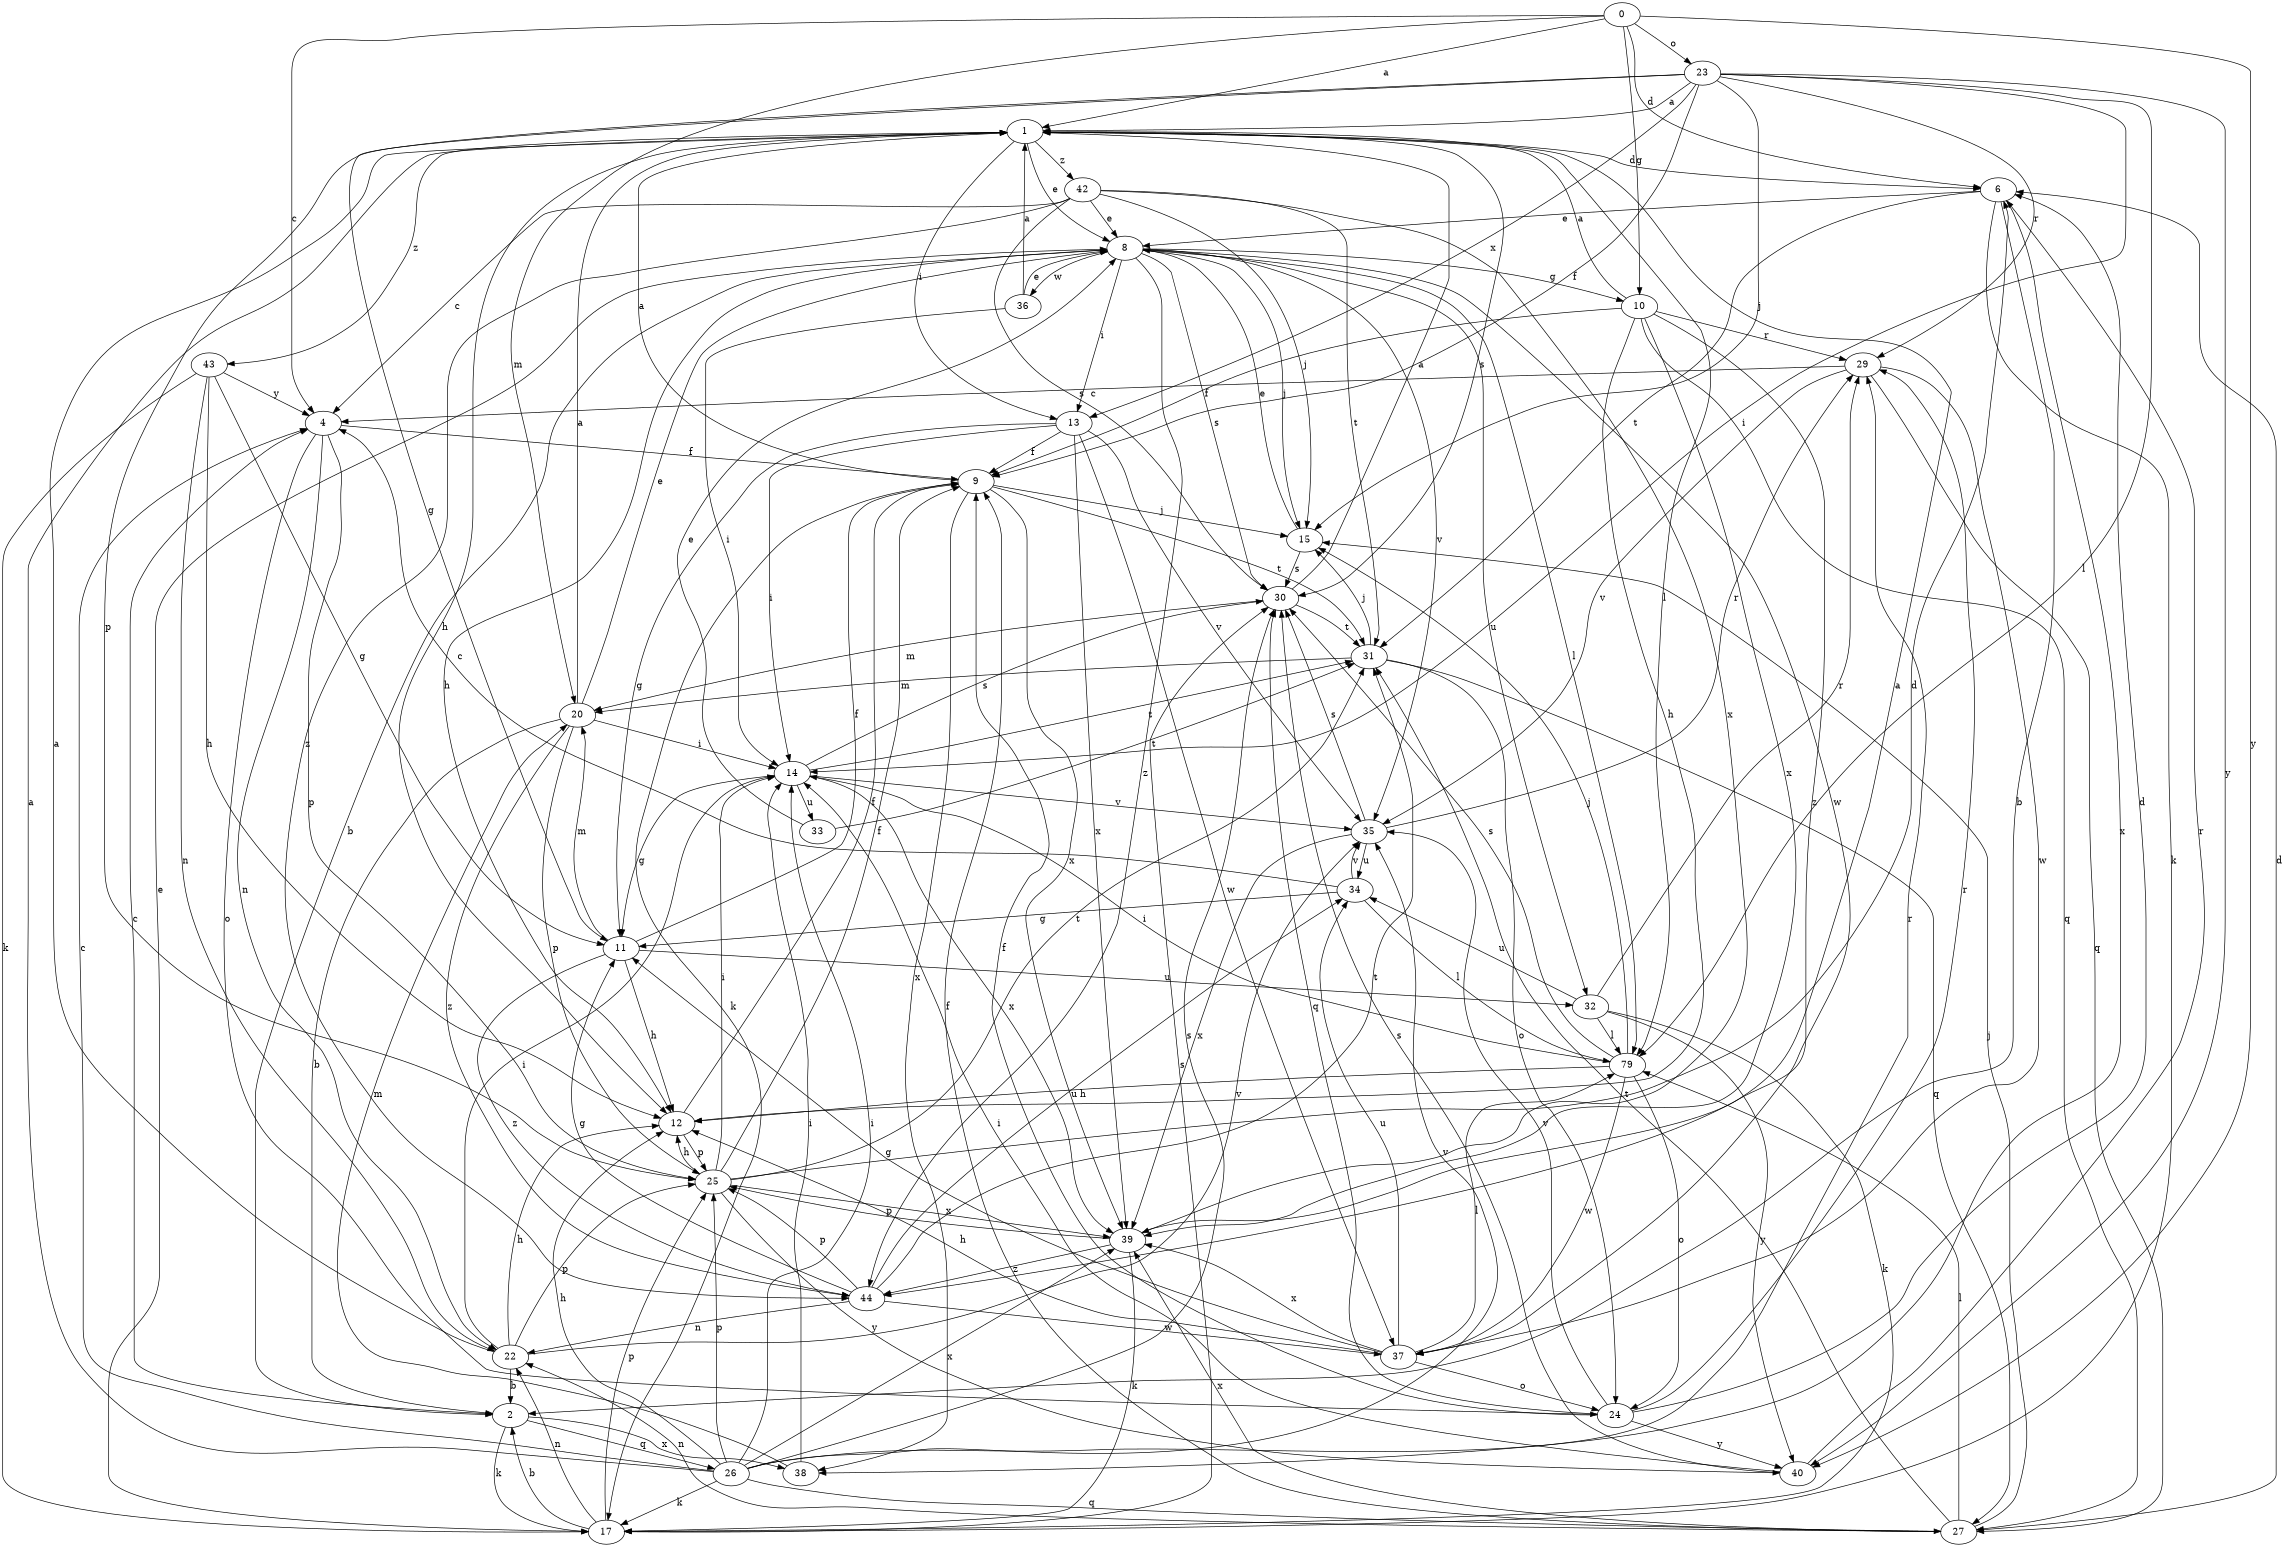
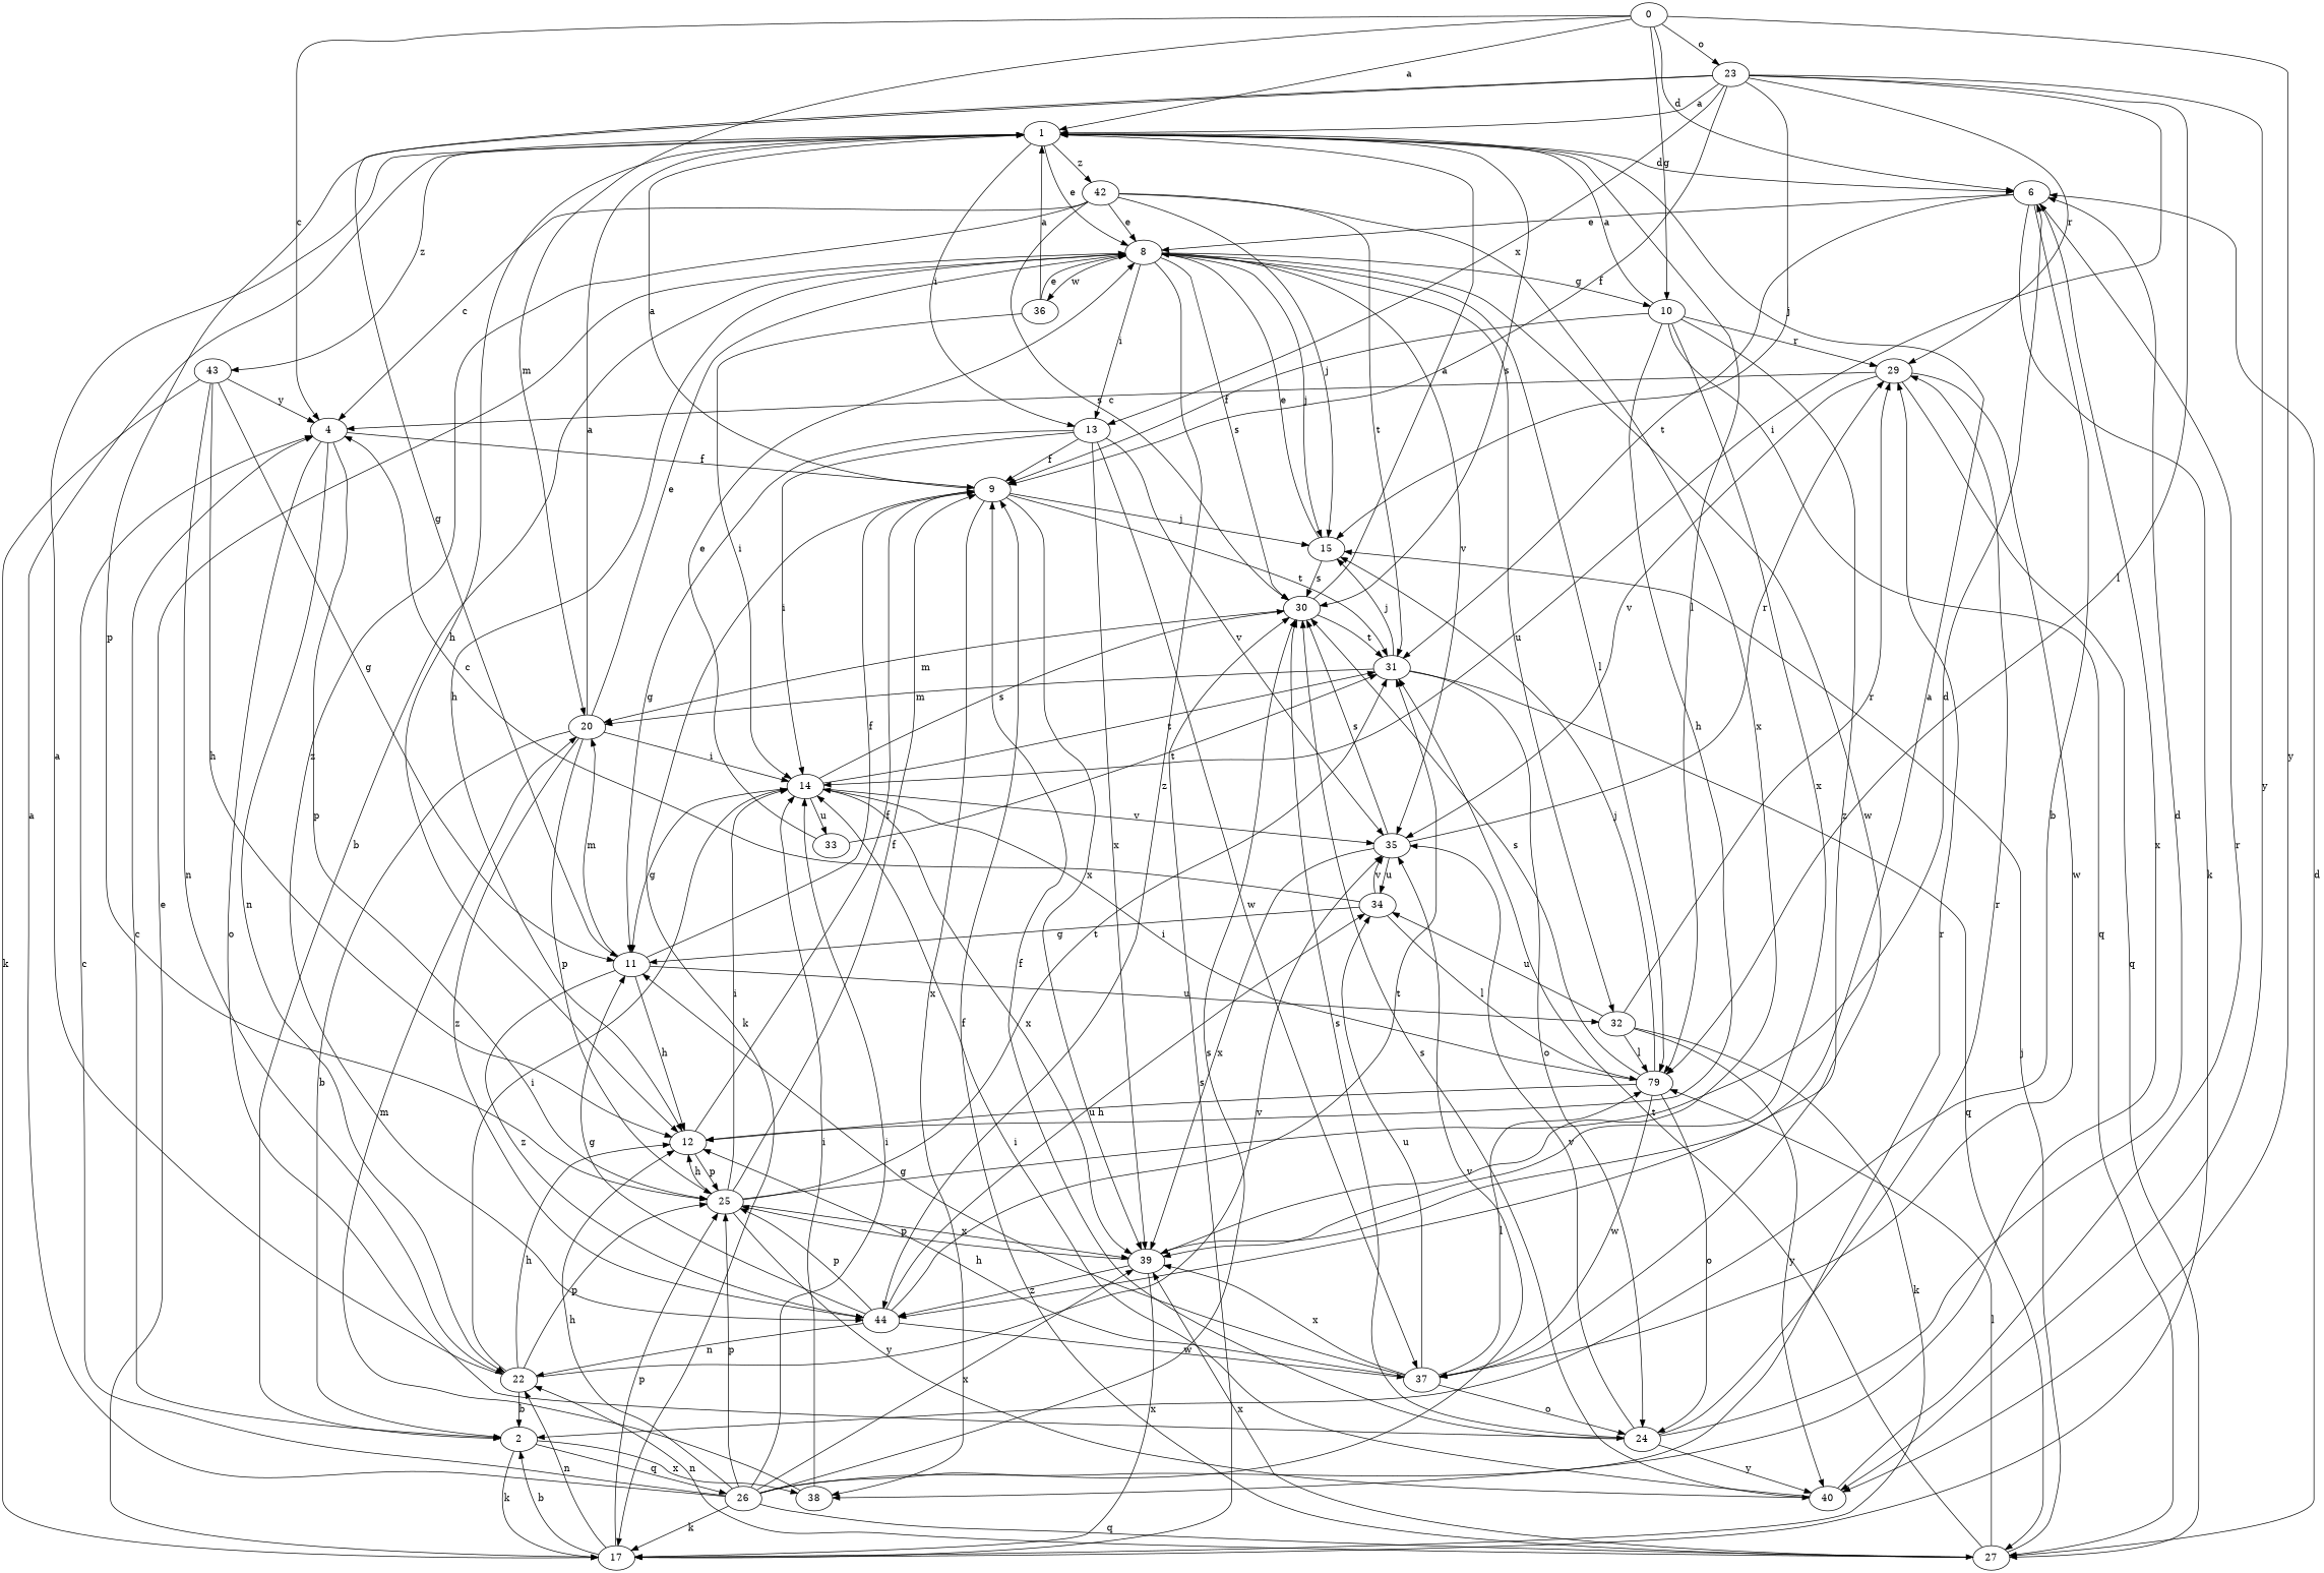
  strict digraph {
    0
    1
    4
    6
    10
    20
    23
    40
    8
    12
    13
    n12 [label=79]
    30
    42
    43
    9
    22
    24
    25
    2
    17
    38
    31
    44
    39
    27
    29
    14
    15
    11
    32
    35
    36
    37
    26
    34
    33
    0 -> 1 [label=a]
    0 -> 4 [label=c]
    0 -> 6 [label=d]
    0 -> 10 [label=g]
    0 -> 20 [label=m]
    0 -> 23 [label=o]
    0 -> 40 [label=y]
    1 -> 6 [label=d]
    1 -> 8 [label=e]
    1 -> 12 [label=h]
    1 -> 13 [label=i]
    1 -> n12 [label=l]
    1 -> 30 [label=s]
    1 -> 42 [label=z]
    1 -> 43 [label=z]
    4 -> 9 [label=f]
    4 -> 22 [label=n]
    4 -> 24 [label=o]
    4 -> 25 [label=p]
    6 -> 8 [label=e]
    6 -> 2 [label=b]
    6 -> 17 [label=k]
    6 -> 38 [label=x]
    6 -> 31 [label=t]
    10 -> 1 [label=a]
    10 -> 12 [label=h]
    10 -> 9 [label=f]
    10 -> 44 [label=z]
    10 -> 39 [label=x]
    10 -> 27 [label=q]
    10 -> 29 [label=r]
    20 -> 1 [label=a]
    20 -> 8 [label=e]
    20 -> 25 [label=p]
    20 -> 2 [label=b]
    20 -> 44 [label=z]
    20 -> 14 [label=i]
    23 -> 1 [label=a]
    23 -> 40 [label=y]
    23 -> 13 [label=x]
    23 -> n12 [label=l]
    23 -> 9 [label=f]
    23 -> 25 [label=p]
    23 -> 29 [label=r]
    23 -> 14 [label=i]
    23 -> 15 [label=j]
    23 -> 11 [label=g]
    40 -> 6 [label=r]
    40 -> 30 [label=s]
    40 -> 14 [label=i]
    8 -> 10 [label=g]
    8 -> 12 [label=h]
    8 -> 13 [label=i]
    8 -> n12 [label=l]
    8 -> 30 [label=s]
    8 -> 2 [label=b]
    8 -> 44 [label=z]
    8 -> 15 [label=j]
    8 -> 32 [label=u]
    8 -> 35 [label=v]
    8 -> 36 [label=w]
    8 -> 37 [label=w]
    12 -> 9 [label=f]
    12 -> 25 [label=p]
    13 -> 9 [label=f]
    13 -> 39 [label=x]
    13 -> 14 [label=i]
    13 -> 11 [label=g]
    13 -> 35 [label=v]
    13 -> 37 [label=w]
    n12 -> 12 [label=h]
    n12 -> 30 [label=s]
    n12 -> 24 [label=o]
    n12 -> 14 [label=i]
    n12 -> 15 [label=j]
    n12 -> 37 [label=w]
    30 -> 1 [label=a]
    30 -> 20 [label=m]
    30 -> 31 [label=t]
    42 -> 4 [label=c]
    42 -> 8 [label=e]
    42 -> 30 [label=s]
    42 -> 31 [label=t]
    42 -> 44 [label=z]
    42 -> 39 [label=x]
    42 -> 15 [label=j]
    43 -> 4 [label=y]
    43 -> 12 [label=h]
    43 -> 22 [label=n]
    43 -> 17 [label=k]
    43 -> 11 [label=g]
    9 -> 1 [label=a]
    9 -> 17 [label=k]
    9 -> 38 [label=x]
    9 -> 31 [label=t]
    9 -> 39 [label=x]
    9 -> 15 [label=j]
    22 -> 1 [label=a]
    22 -> 12 [label=h]
    22 -> 25 [label=p]
    22 -> 2 [label=b]
    22 -> 14 [label=i]
    22 -> 35 [label=v]
    24 -> 6 [label=d]
    24 -> 40 [label=y]
-   24 -> 30 [label=q]
+   24 -> 30 [label=s]
    24 -> 9 [label=f]
    24 -> 29 [label=r]
    24 -> 35 [label=v]
    25 -> 6 [label=d]
    25 -> 40 [label=y]
    25 -> 12 [label=h]
    25 -> 9 [label=f]
    25 -> 31 [label=t]
    25 -> 39 [label=x]
    25 -> 14 [label=i]
    2 -> 4 [label=c]
    2 -> 17 [label=k]
    2 -> 38 [label=x]
    2 -> 26 [label=q]
    17 -> 8 [label=e]
    17 -> 30 [label=s]
    17 -> 22 [label=n]
    17 -> 25 [label=p]
    17 -> 2 [label=b]
    38 -> 20 [label=m]
    38 -> 14 [label=i]
    31 -> 20 [label=m]
    31 -> 24 [label=o]
    31 -> 27 [label=q]
    31 -> 15 [label=j]
    44 -> 22 [label=n]
    44 -> 25 [label=p]
    44 -> 31 [label=t]
    44 -> 11 [label=g]
    44 -> 37 [label=w]
    44 -> 34 [label=u]
    39 -> 1 [label=a]
    39 -> 25 [label=p]
-   39 -> 17 [label=k]
+   39 -> 17 [label=x]
    39 -> 44 [label=z]
    27 -> 6 [label=d]
    27 -> n12 [label=l]
    27 -> 9 [label=f]
    27 -> 22 [label=n]
    27 -> 31 [label=t]
    27 -> 39 [label=x]
    27 -> 15 [label=j]
    29 -> 4 [label=c]
    29 -> 27 [label=q]
    29 -> 35 [label=v]
    29 -> 37 [label=w]
    14 -> 30 [label=s]
    14 -> 31 [label=t]
    14 -> 39 [label=x]
    14 -> 11 [label=g]
    14 -> 35 [label=v]
    14 -> 33 [label=u]
    15 -> 8 [label=e]
    15 -> 30 [label=s]
    11 -> 20 [label=m]
    11 -> 12 [label=h]
    11 -> 9 [label=f]
    11 -> 44 [label=z]
    11 -> 32 [label=u]
    32 -> 40 [label=y]
    32 -> n12 [label=l]
    32 -> 17 [label=k]
    32 -> 29 [label=r]
    32 -> 34 [label=u]
    35 -> 30 [label=s]
    35 -> 39 [label=x]
    35 -> 29 [label=r]
    35 -> 34 [label=u]
    36 -> 1 [label=a]
    36 -> 8 [label=e]
    36 -> 14 [label=i]
    37 -> 12 [label=h]
    37 -> n12 [label=l]
    37 -> 24 [label=o]
    37 -> 39 [label=x]
    37 -> 11 [label=g]
    37 -> 34 [label=u]
    26 -> 1 [label=a]
    26 -> 4 [label=c]
    26 -> 12 [label=h]
    26 -> 30 [label=s]
    26 -> 25 [label=p]
    26 -> 17 [label=k]
    26 -> 39 [label=x]
    26 -> 27 [label=q]
    26 -> 29 [label=r]
    26 -> 14 [label=i]
    26 -> 35 [label=v]
    34 -> 4 [label=c]
    34 -> n12 [label=l]
    34 -> 11 [label=g]
    34 -> 35 [label=v]
    33 -> 8 [label=e]
    33 -> 31 [label=t]
  }
